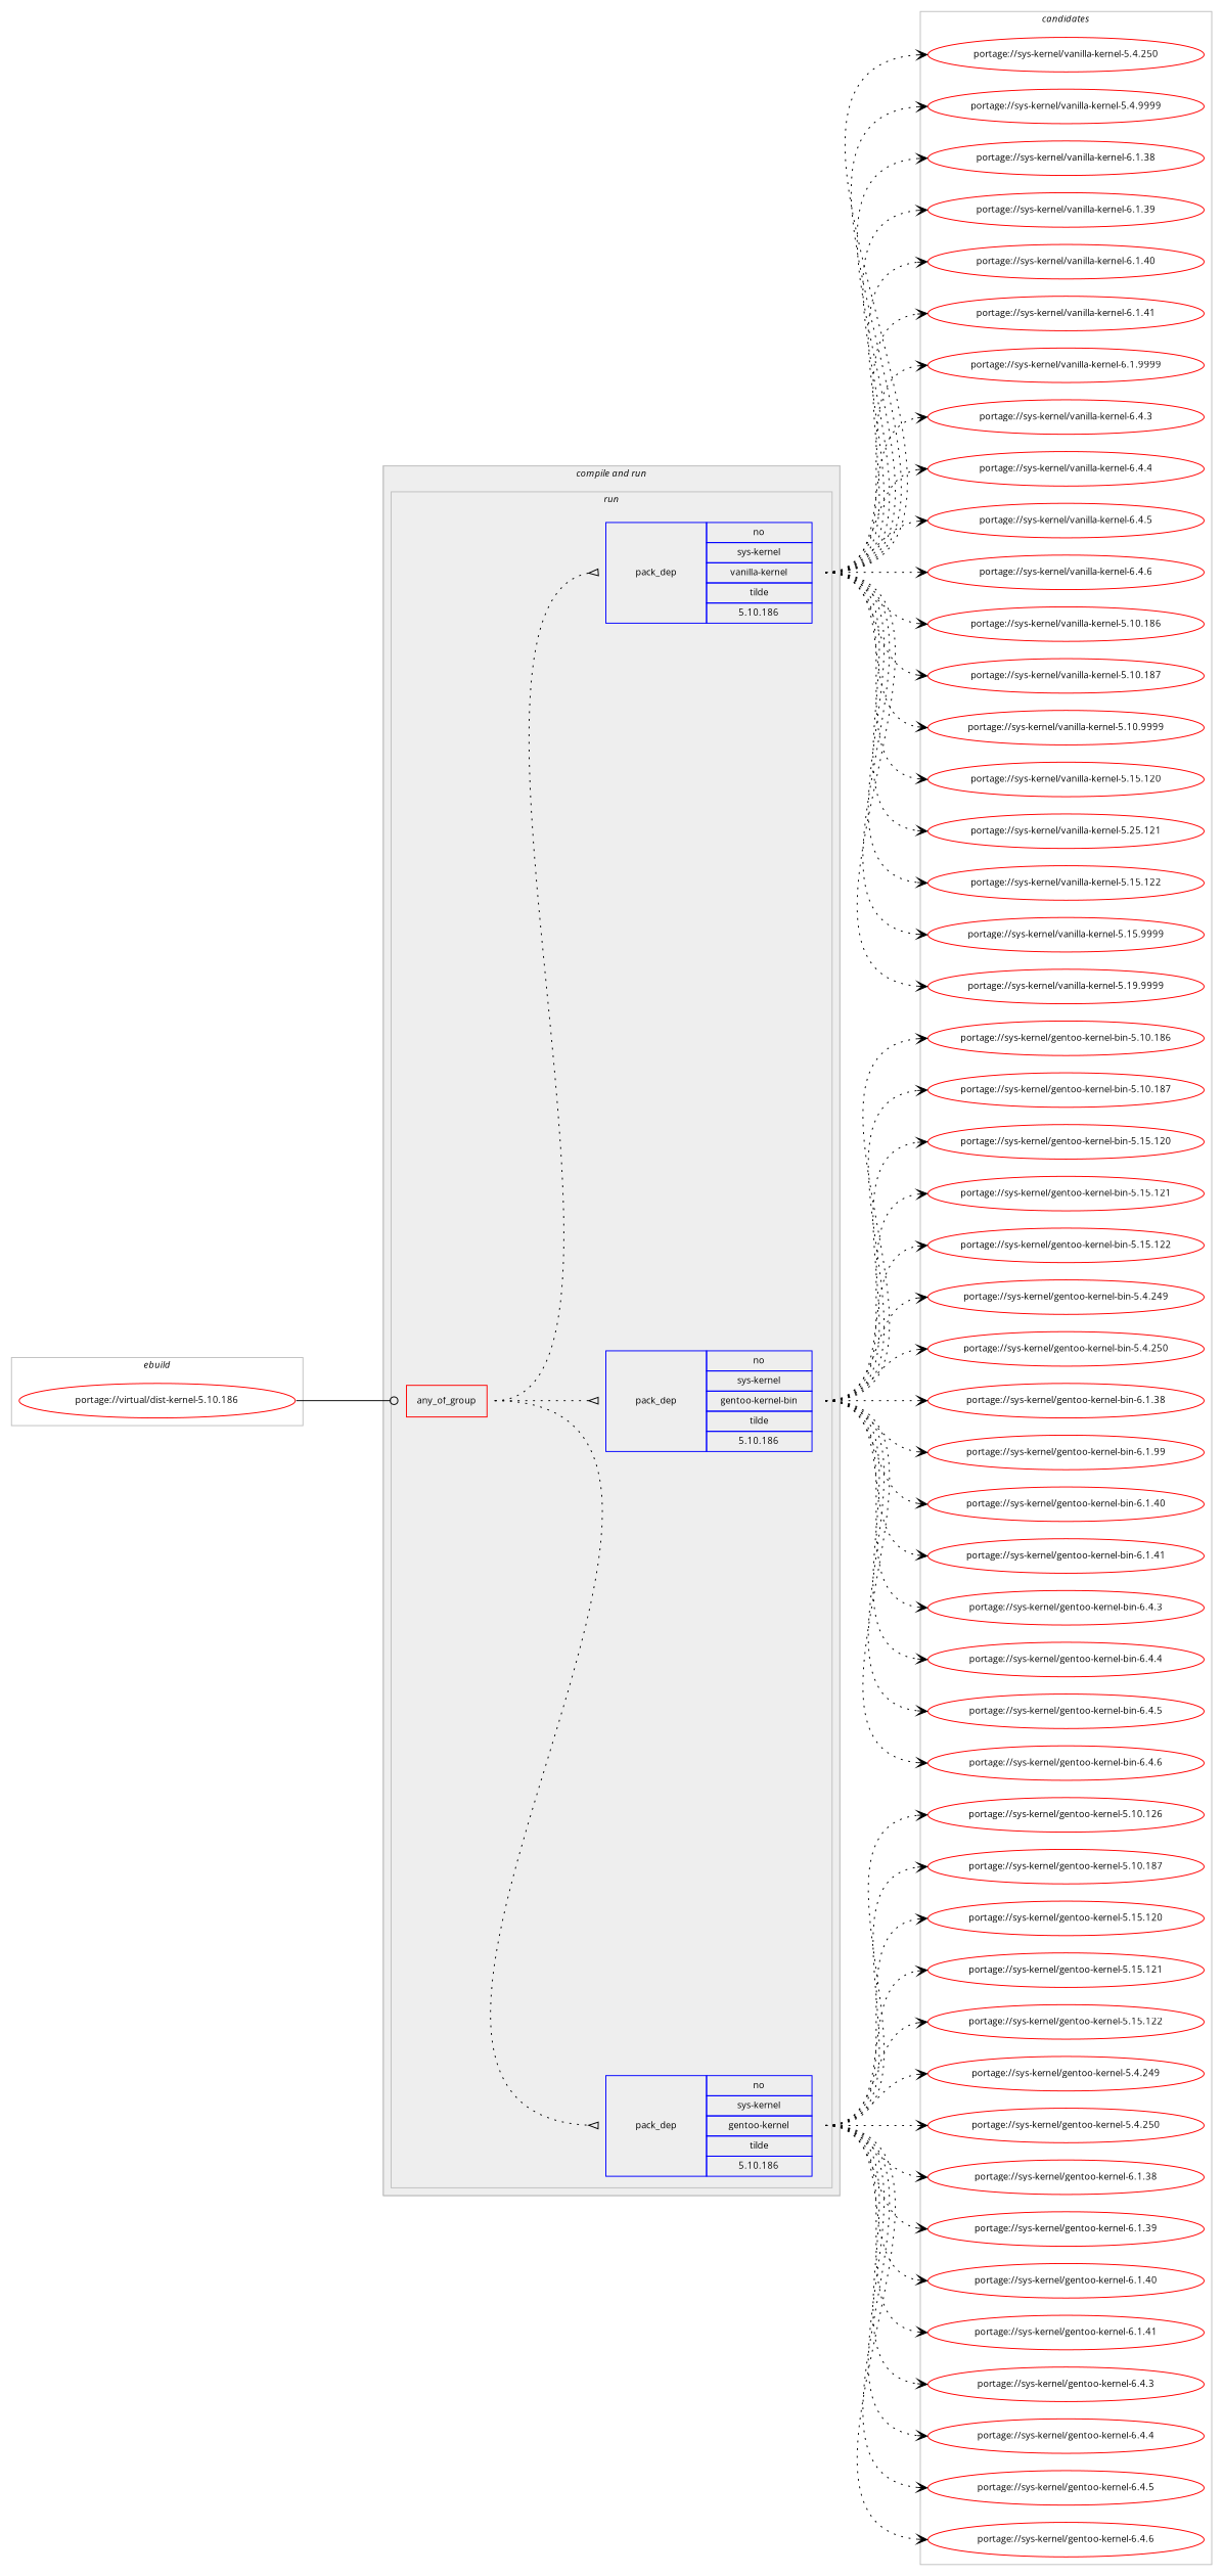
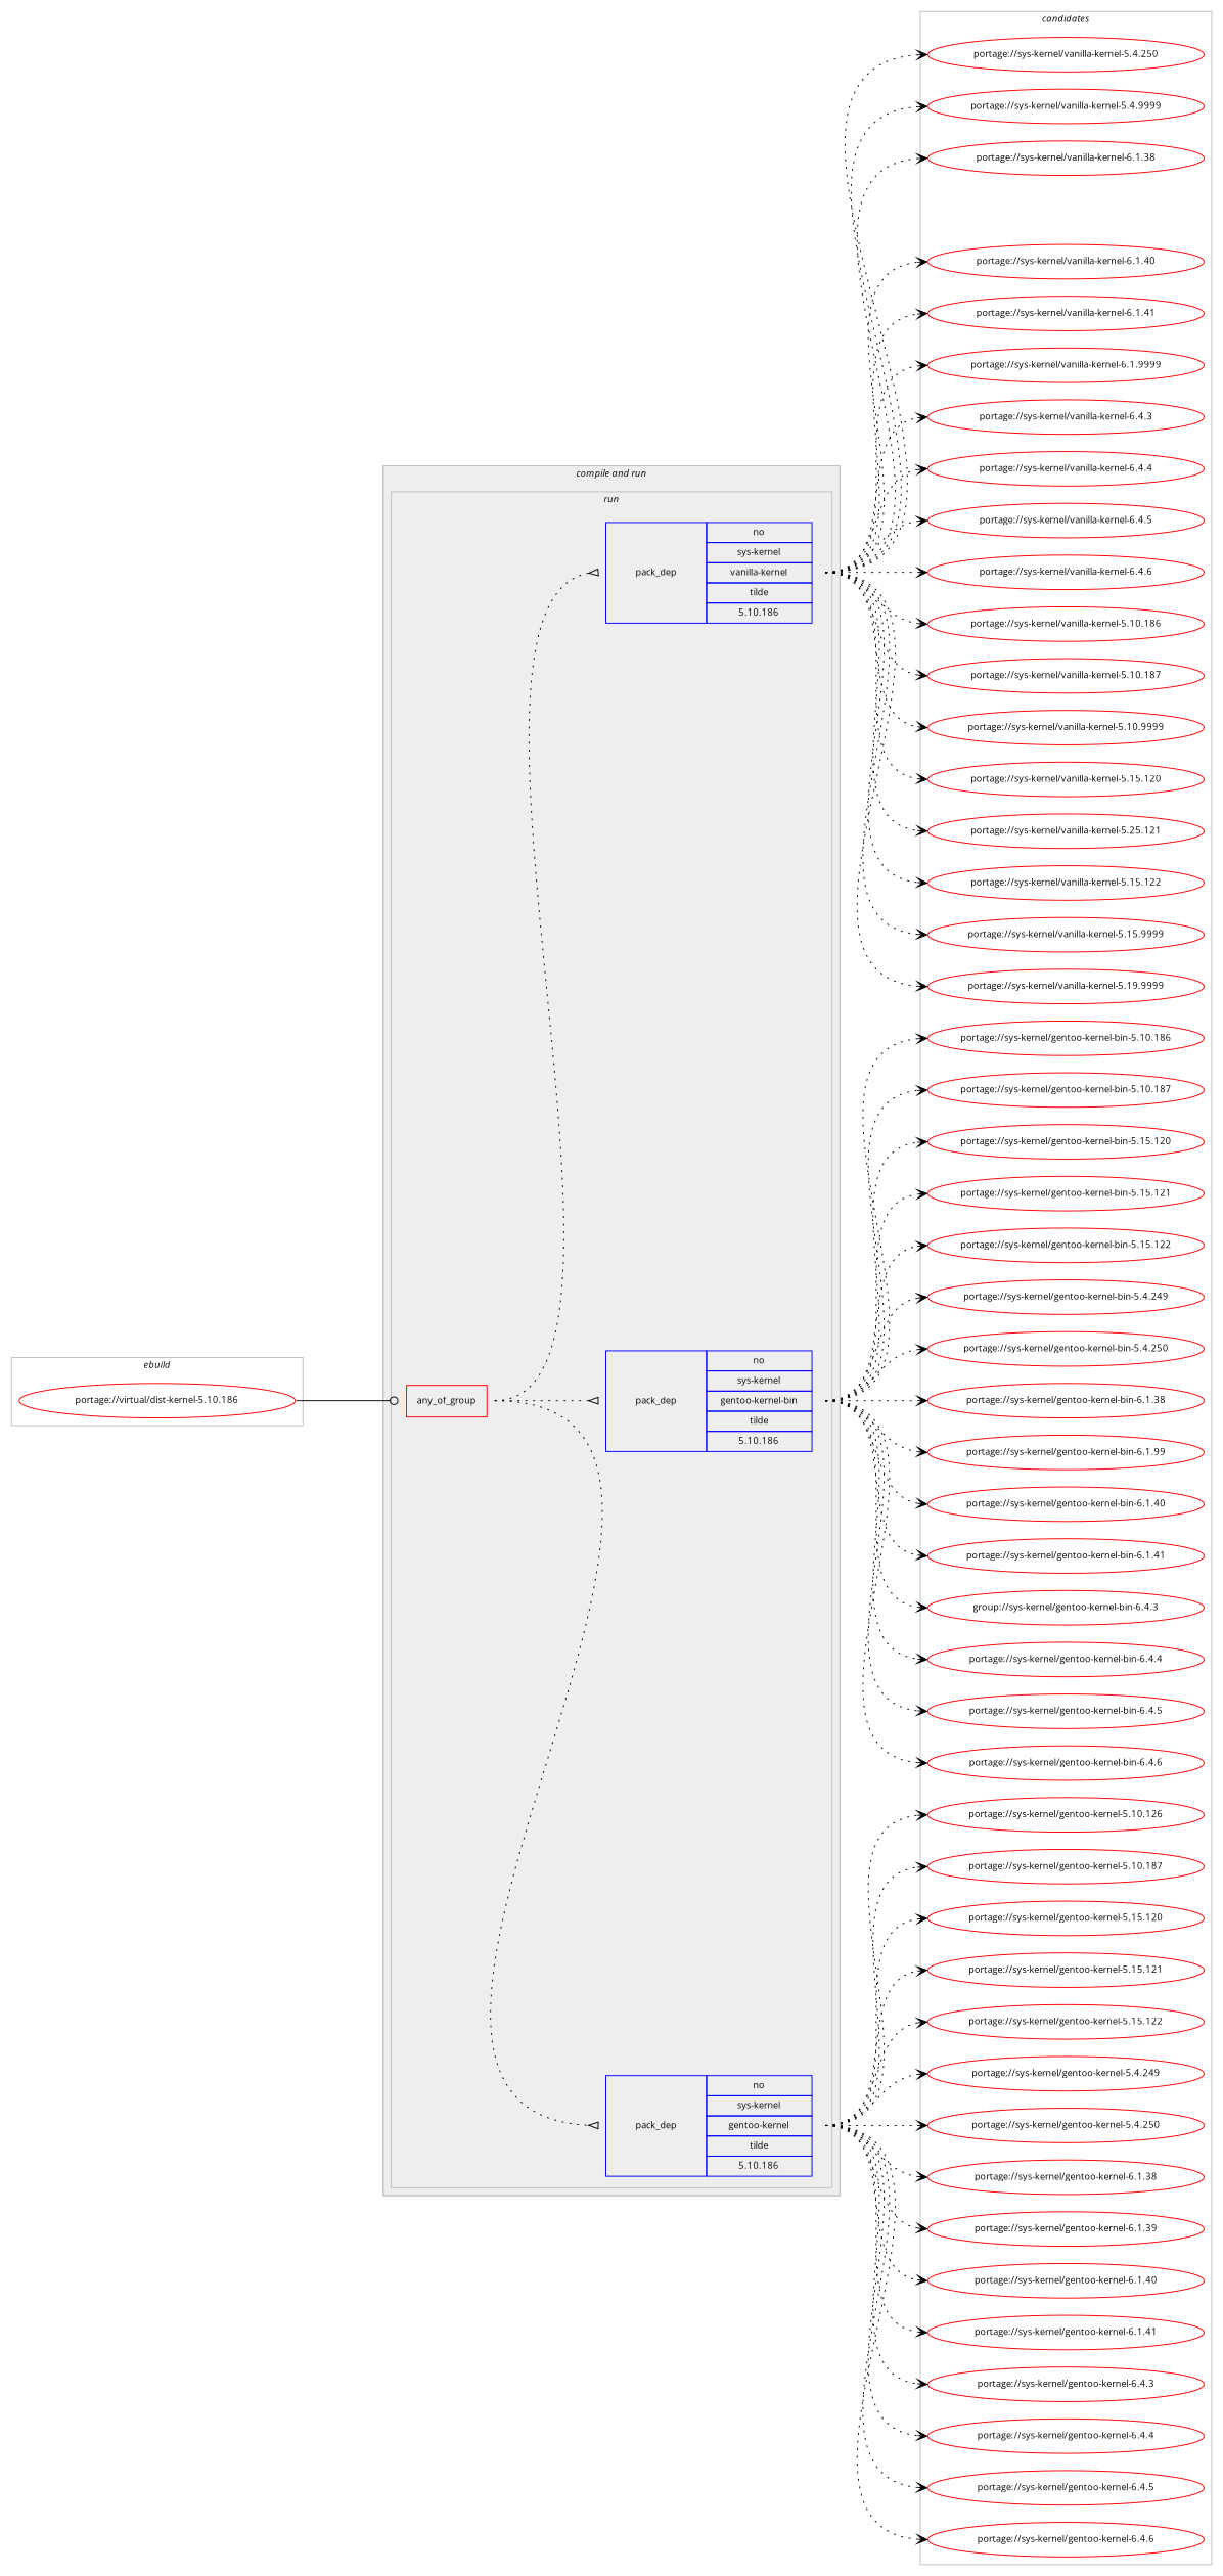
  digraph {
    compound=true
    concentrate=true
    fontname="Open Sans"
    fontsize=10
    newrank=true
    rankdir=LR
    ranksep=1.5
    node [color=red fontname="Open Sans" fontsize=10]
    edge [arrowhead=vee fontname="Open Sans" headport=w style=dotted tailport=e weight=100]
    n1 [label="portage://virtual/dist-kernel-5.10.186" width=4]
    n2 [color=blue label=<<TABLE BORDER="0" CELLBORDER="1" CELLSPACING="0" CELLPADDING="4" WIDTH="220"><TR><TD ROWSPAN="6" CELLPADDING="30">pack_dep</TD></TR><TR><TD WIDTH="110">no</TD></TR><TR><TD>sys-kernel</TD></TR><TR><TD>gentoo-kernel</TD></TR><TR><TD>tilde</TD></TR><TR><TD>5.10.186</TD></TR></TABLE>> shape=none]
    n3 [color=blue label=<<TABLE BORDER="0" CELLBORDER="1" CELLSPACING="0" CELLPADDING="4" WIDTH="220"><TR><TD ROWSPAN="6" CELLPADDING="30">pack_dep</TD></TR><TR><TD WIDTH="110">no</TD></TR><TR><TD>sys-kernel</TD></TR><TR><TD>gentoo-kernel-bin</TD></TR><TR><TD>tilde</TD></TR><TR><TD>5.10.186</TD></TR></TABLE>> shape=none]
    n4 [color=blue label=<<TABLE BORDER="0" CELLBORDER="1" CELLSPACING="0" CELLPADDING="4" WIDTH="220"><TR><TD ROWSPAN="6" CELLPADDING="30">pack_dep</TD></TR><TR><TD WIDTH="110">no</TD></TR><TR><TD>sys-kernel</TD></TR><TR><TD>vanilla-kernel</TD></TR><TR><TD>tilde</TD></TR><TR><TD>5.10.186</TD></TR></TABLE>> shape=none]
    n5 [label=<<TABLE BORDER="0" CELLBORDER="1" CELLSPACING="0" CELLPADDING="4"><TR><TD CELLPADDING="10">any_of_group</TD></TR></TABLE>> shape=none]
    n6 [label="portage://sys-kernel/gentoo-kernel-5.10.126" width=4]
    n7 [label="portage://sys-kernel/gentoo-kernel-5.10.187" width=4]
    n8 [label="portage://sys-kernel/gentoo-kernel-5.15.120" width=4]
    n9 [label="portage://sys-kernel/gentoo-kernel-5.15.121" width=4]
    n10 [label="portage://sys-kernel/gentoo-kernel-5.15.122" width=4]
    n11 [label="portage://sys-kernel/gentoo-kernel-5.4.249" width=4]
    n12 [label="portage://sys-kernel/gentoo-kernel-5.4.250" width=4]
    n13 [label="portage://sys-kernel/gentoo-kernel-6.1.38" width=4]
    n14 [label="portage://sys-kernel/gentoo-kernel-6.1.39" width=4]
    n15 [label="portage://sys-kernel/gentoo-kernel-6.1.40" width=4]
    n16 [label="portage://sys-kernel/gentoo-kernel-6.1.41" width=4]
    n17 [label="portage://sys-kernel/gentoo-kernel-6.4.3" width=4]
    n18 [label="portage://sys-kernel/gentoo-kernel-6.4.4" width=4]
    n19 [label="portage://sys-kernel/gentoo-kernel-6.4.5" width=4]
    n20 [label="portage://sys-kernel/gentoo-kernel-6.4.6" width=4]
    n21 [label="portage://sys-kernel/gentoo-kernel-bin-5.10.186" width=4]
    n22 [label="portage://sys-kernel/gentoo-kernel-bin-5.10.187" width=4]
    n23 [label="portage://sys-kernel/gentoo-kernel-bin-5.15.120" width=4]
    n24 [label="portage://sys-kernel/gentoo-kernel-bin-5.15.121" width=4]
    n25 [label="portage://sys-kernel/gentoo-kernel-bin-5.15.122" width=4]
    n26 [label="portage://sys-kernel/gentoo-kernel-bin-5.4.249" width=4]
    n27 [label="portage://sys-kernel/gentoo-kernel-bin-5.4.250" width=4]
    n28 [label="portage://sys-kernel/gentoo-kernel-bin-6.1.38" width=4]
    n29 [label="portage://sys-kernel/gentoo-kernel-bin-6.1.99" width=4]
    n30 [label="portage://sys-kernel/gentoo-kernel-bin-6.1.40" width=4]
    n31 [label="portage://sys-kernel/gentoo-kernel-bin-6.1.41" width=4]
-   n32 [label="portage://sys-kernel/gentoo-kernel-bin-6.4.3" width=4]
+   n32 [label="group://sys-kernel/gentoo-kernel-bin-6.4.3" width=4]
    n33 [label="portage://sys-kernel/gentoo-kernel-bin-6.4.4" width=4]
    n34 [label="portage://sys-kernel/gentoo-kernel-bin-6.4.5" width=4]
    n35 [label="portage://sys-kernel/gentoo-kernel-bin-6.4.6" width=4]
    n36 [label="portage://sys-kernel/vanilla-kernel-5.10.186" width=4]
    n37 [label="portage://sys-kernel/vanilla-kernel-5.10.187" width=4]
    n38 [label="portage://sys-kernel/vanilla-kernel-5.10.9999" width=4]
    n39 [label="portage://sys-kernel/vanilla-kernel-5.15.120" width=4]
    n40 [label="portage://sys-kernel/vanilla-kernel-5.25.121" width=4]
    n41 [label="portage://sys-kernel/vanilla-kernel-5.15.122" width=4]
    n42 [label="portage://sys-kernel/vanilla-kernel-5.15.9999" width=4]
    n43 [label="portage://sys-kernel/vanilla-kernel-5.19.9999" width=4]
    n44 [label="portage://sys-kernel/vanilla-kernel-5.4.250" width=4]
    n45 [label="portage://sys-kernel/vanilla-kernel-5.4.9999" width=4]
    n46 [label="portage://sys-kernel/vanilla-kernel-6.1.38" width=4]
-   n47 [label="portage://sys-kernel/vanilla-kernel-6.1.39" width=4]
    n48 [label="portage://sys-kernel/vanilla-kernel-6.1.40" width=4]
    n49 [label="portage://sys-kernel/vanilla-kernel-6.1.41" width=4]
    n50 [label="portage://sys-kernel/vanilla-kernel-6.1.9999" width=4]
    n51 [label="portage://sys-kernel/vanilla-kernel-6.4.3" width=4]
    n52 [label="portage://sys-kernel/vanilla-kernel-6.4.4" width=4]
    n53 [label="portage://sys-kernel/vanilla-kernel-6.4.5" width=4]
    n54 [label="portage://sys-kernel/vanilla-kernel-6.4.6" width=4]
    subgraph cluster_1 {
      color=gray
      label=<<i>ebuild</i>>
      n1
    }
    subgraph cluster_2 {
      color=gray
      label=<<i>dependencies</i>>
      subgraph cluster_3 {
        color=gray
        fillcolor="#eeeeee"
        label=<<i>compile</i>>
        style=filled
      }
      subgraph cluster_4 {
        color=gray
        fillcolor="#eeeeee"
        label=<<i>compile and run</i>>
        style=filled
      }
      subgraph cluster_5 {
        color=gray
        fillcolor="#eeeeee"
        label=<<i>run</i>>
        style=filled
        subgraph sub_6 {
          color=gray
          fillcolor="#eeeeee"
          label=<<i>run</i>>
          style=filled
          n5
          subgraph sub_7 {
            color=gray
            fillcolor="#eeeeee"
            label=<<i>run</i>>
            style=filled
            n2
          }
          subgraph sub_8 {
            color=gray
            fillcolor="#eeeeee"
            label=<<i>run</i>>
            style=filled
            n3
          }
          subgraph sub_9 {
            color=gray
            fillcolor="#eeeeee"
            label=<<i>run</i>>
            style=filled
            n4
          }
        }
      }
    }
    subgraph cluster_10 {
      color=gray
      label=<<i>candidates</i>>
      rank=same
      subgraph sub_11 {
        color=black
        label=<<i>candidates</i>>
        nodesep=1
        rank=same
        n6
        n7
        n8
        n9
        n10
        n11
        n12
        n13
        n14
        n15
        n16
        n17
        n18
        n19
        n20
      }
      subgraph sub_12 {
        color=black
        label=<<i>candidates</i>>
        nodesep=1
        rank=same
        n21
        n22
        n23
        n24
        n25
        n26
        n27
        n28
        n29
        n30
        n31
        n32
        n33
        n34
        n35
      }
      subgraph sub_13 {
        color=black
        label=<<i>candidates</i>>
        nodesep=1
        rank=same
        n36
        n37
        n38
        n39
        n40
        n41
        n42
        n43
        n44
        n45
        n46
-       n47
        n48
        n49
        n50
        n51
        n52
        n53
        n54
      }
    }
    n1 -> n5 [arrowhead=odot style=solid weight=20]
    n2 -> n6
    n2 -> n7
    n2 -> n8
    n2 -> n9
    n2 -> n10
    n2 -> n11
    n2 -> n12
    n2 -> n13
    n2 -> n14
    n2 -> n15
    n2 -> n16
    n2 -> n17
    n2 -> n18
    n2 -> n19
    n2 -> n20
    n3 -> n21
    n3 -> n22
    n3 -> n23
    n3 -> n24
    n3 -> n25
    n3 -> n26
    n3 -> n27
    n3 -> n28
    n3 -> n29
    n3 -> n30
    n3 -> n31
    n3 -> n32
    n3 -> n33
    n3 -> n34
    n3 -> n35
    n4 -> n36
    n4 -> n37
    n4 -> n38
    n4 -> n39
    n4 -> n40
    n4 -> n41
    n4 -> n42
    n4 -> n43
    n4 -> n44
    n4 -> n45
    n4 -> n46
-   n4 -> n47
    n4 -> n48
    n4 -> n49
    n4 -> n50
    n4 -> n51
    n4 -> n52
    n4 -> n53
    n4 -> n54
    n5 -> n2 [arrowhead=oinv weight=20]
    n5 -> n3 [arrowhead=oinv weight=20]
    n5 -> n4 [arrowhead=oinv weight=20]
  }
